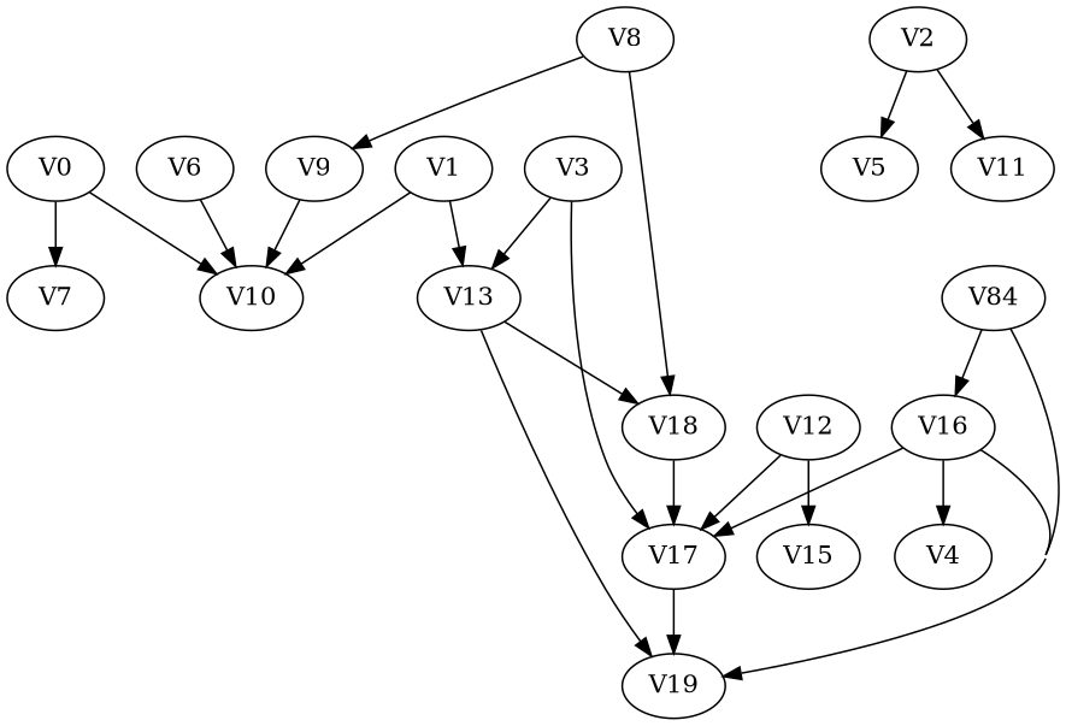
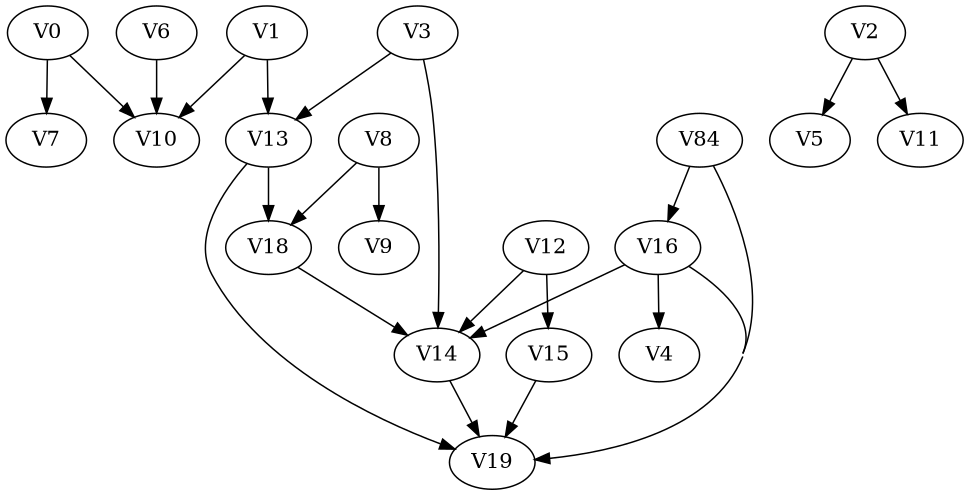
  strict digraph {
    concentrate=True
    V0
    V7
    V10
    V1
    V13
    V18
    V19
    V2
    V5
    V11
    V3
-   V17
+   V17 [label=V14]
    V16
    V4
    V6
    V8
    V9
    V12
    V15
    n20 [label=V84]
    V0 -> V7
    V0 -> V10
    V1 -> V10
    V1 -> V13
    V13 -> V18
    V13 -> V19
    V18 -> V17
    V2 -> V5
    V2 -> V11
    V3 -> V13
    V3 -> V17
    V17 -> V19
    V16 -> V19
    V16 -> V17
    V16 -> V4
    V6 -> V10
    V8 -> V18
    V8 -> V9
-   V9 -> V10
    V12 -> V17
    V12 -> V15
+   V15 -> V19
    n20 -> V19
    n20 -> V16
  }
